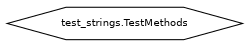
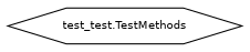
  digraph {
    rankdir=LR
-   n1 [color=black fillcolor=white fontname=Helvetica fontsize=10 height=0.2 label="test_strings.TestMethods" shape=hexagon style=filled width=0.4]
+   n1 [color=black fillcolor=white fontname=Helvetica fontsize=10 height=0.2 label="test_test.TestMethods" shape=hexagon style=filled width=0.4]
  }
